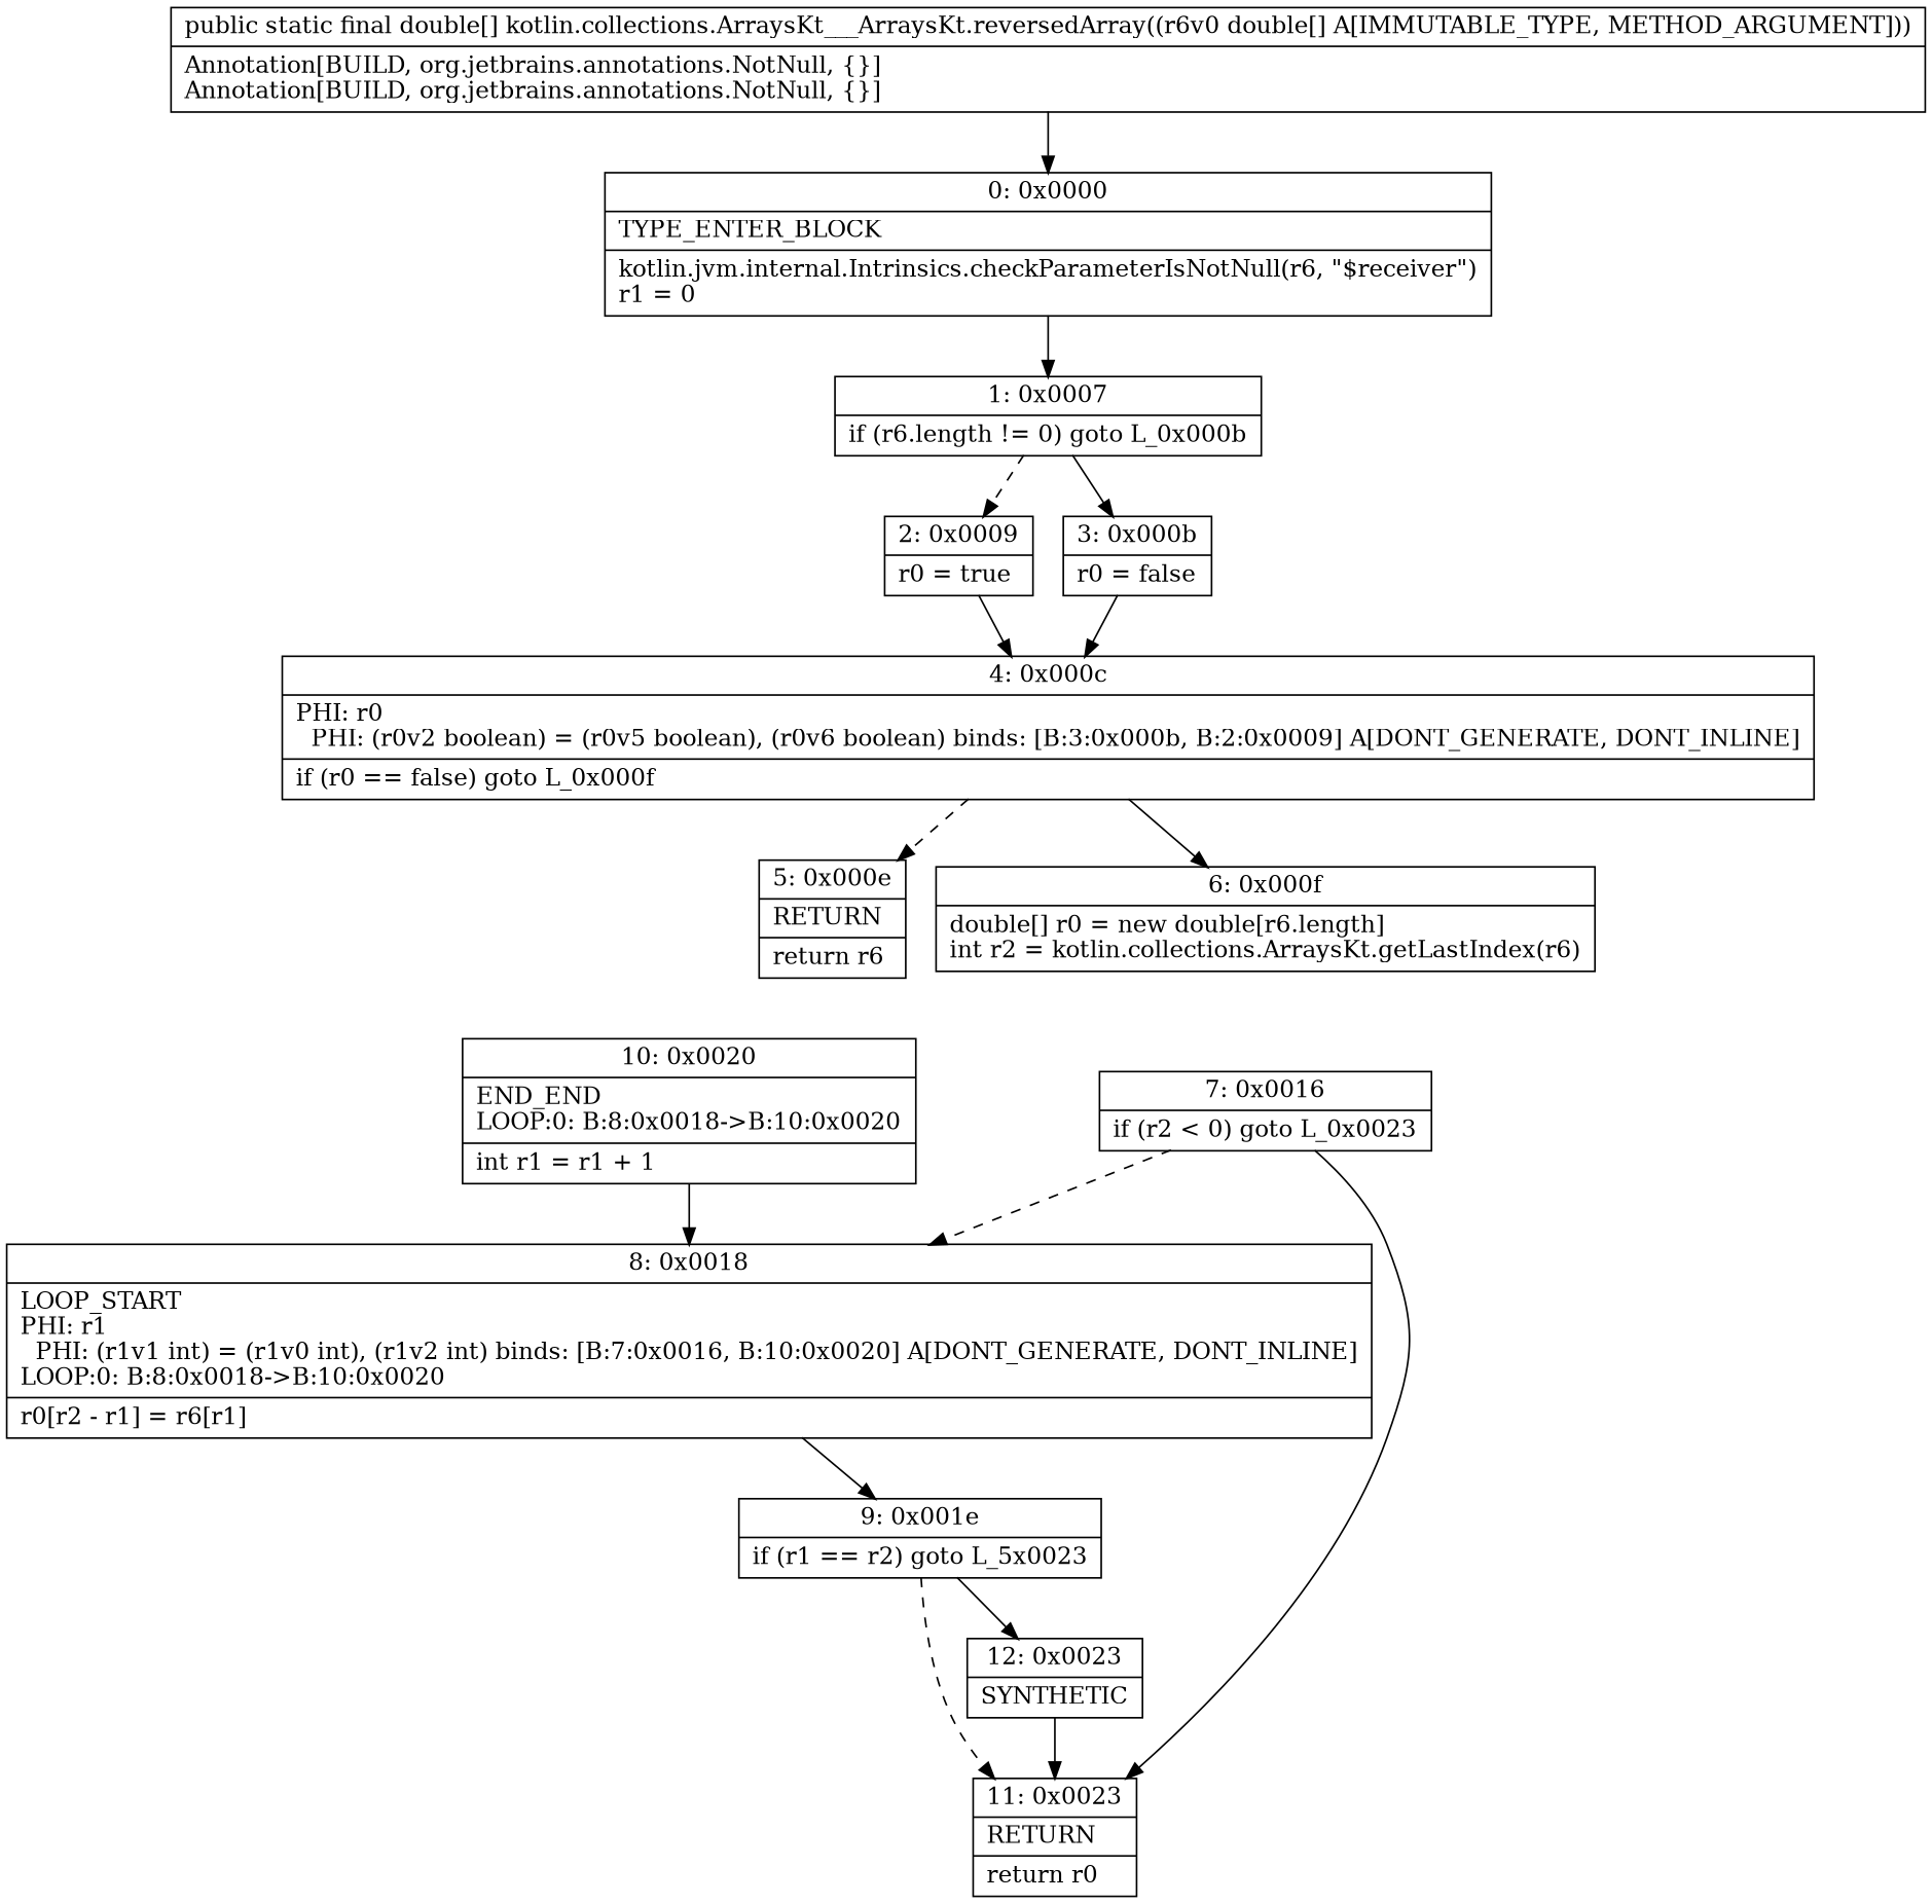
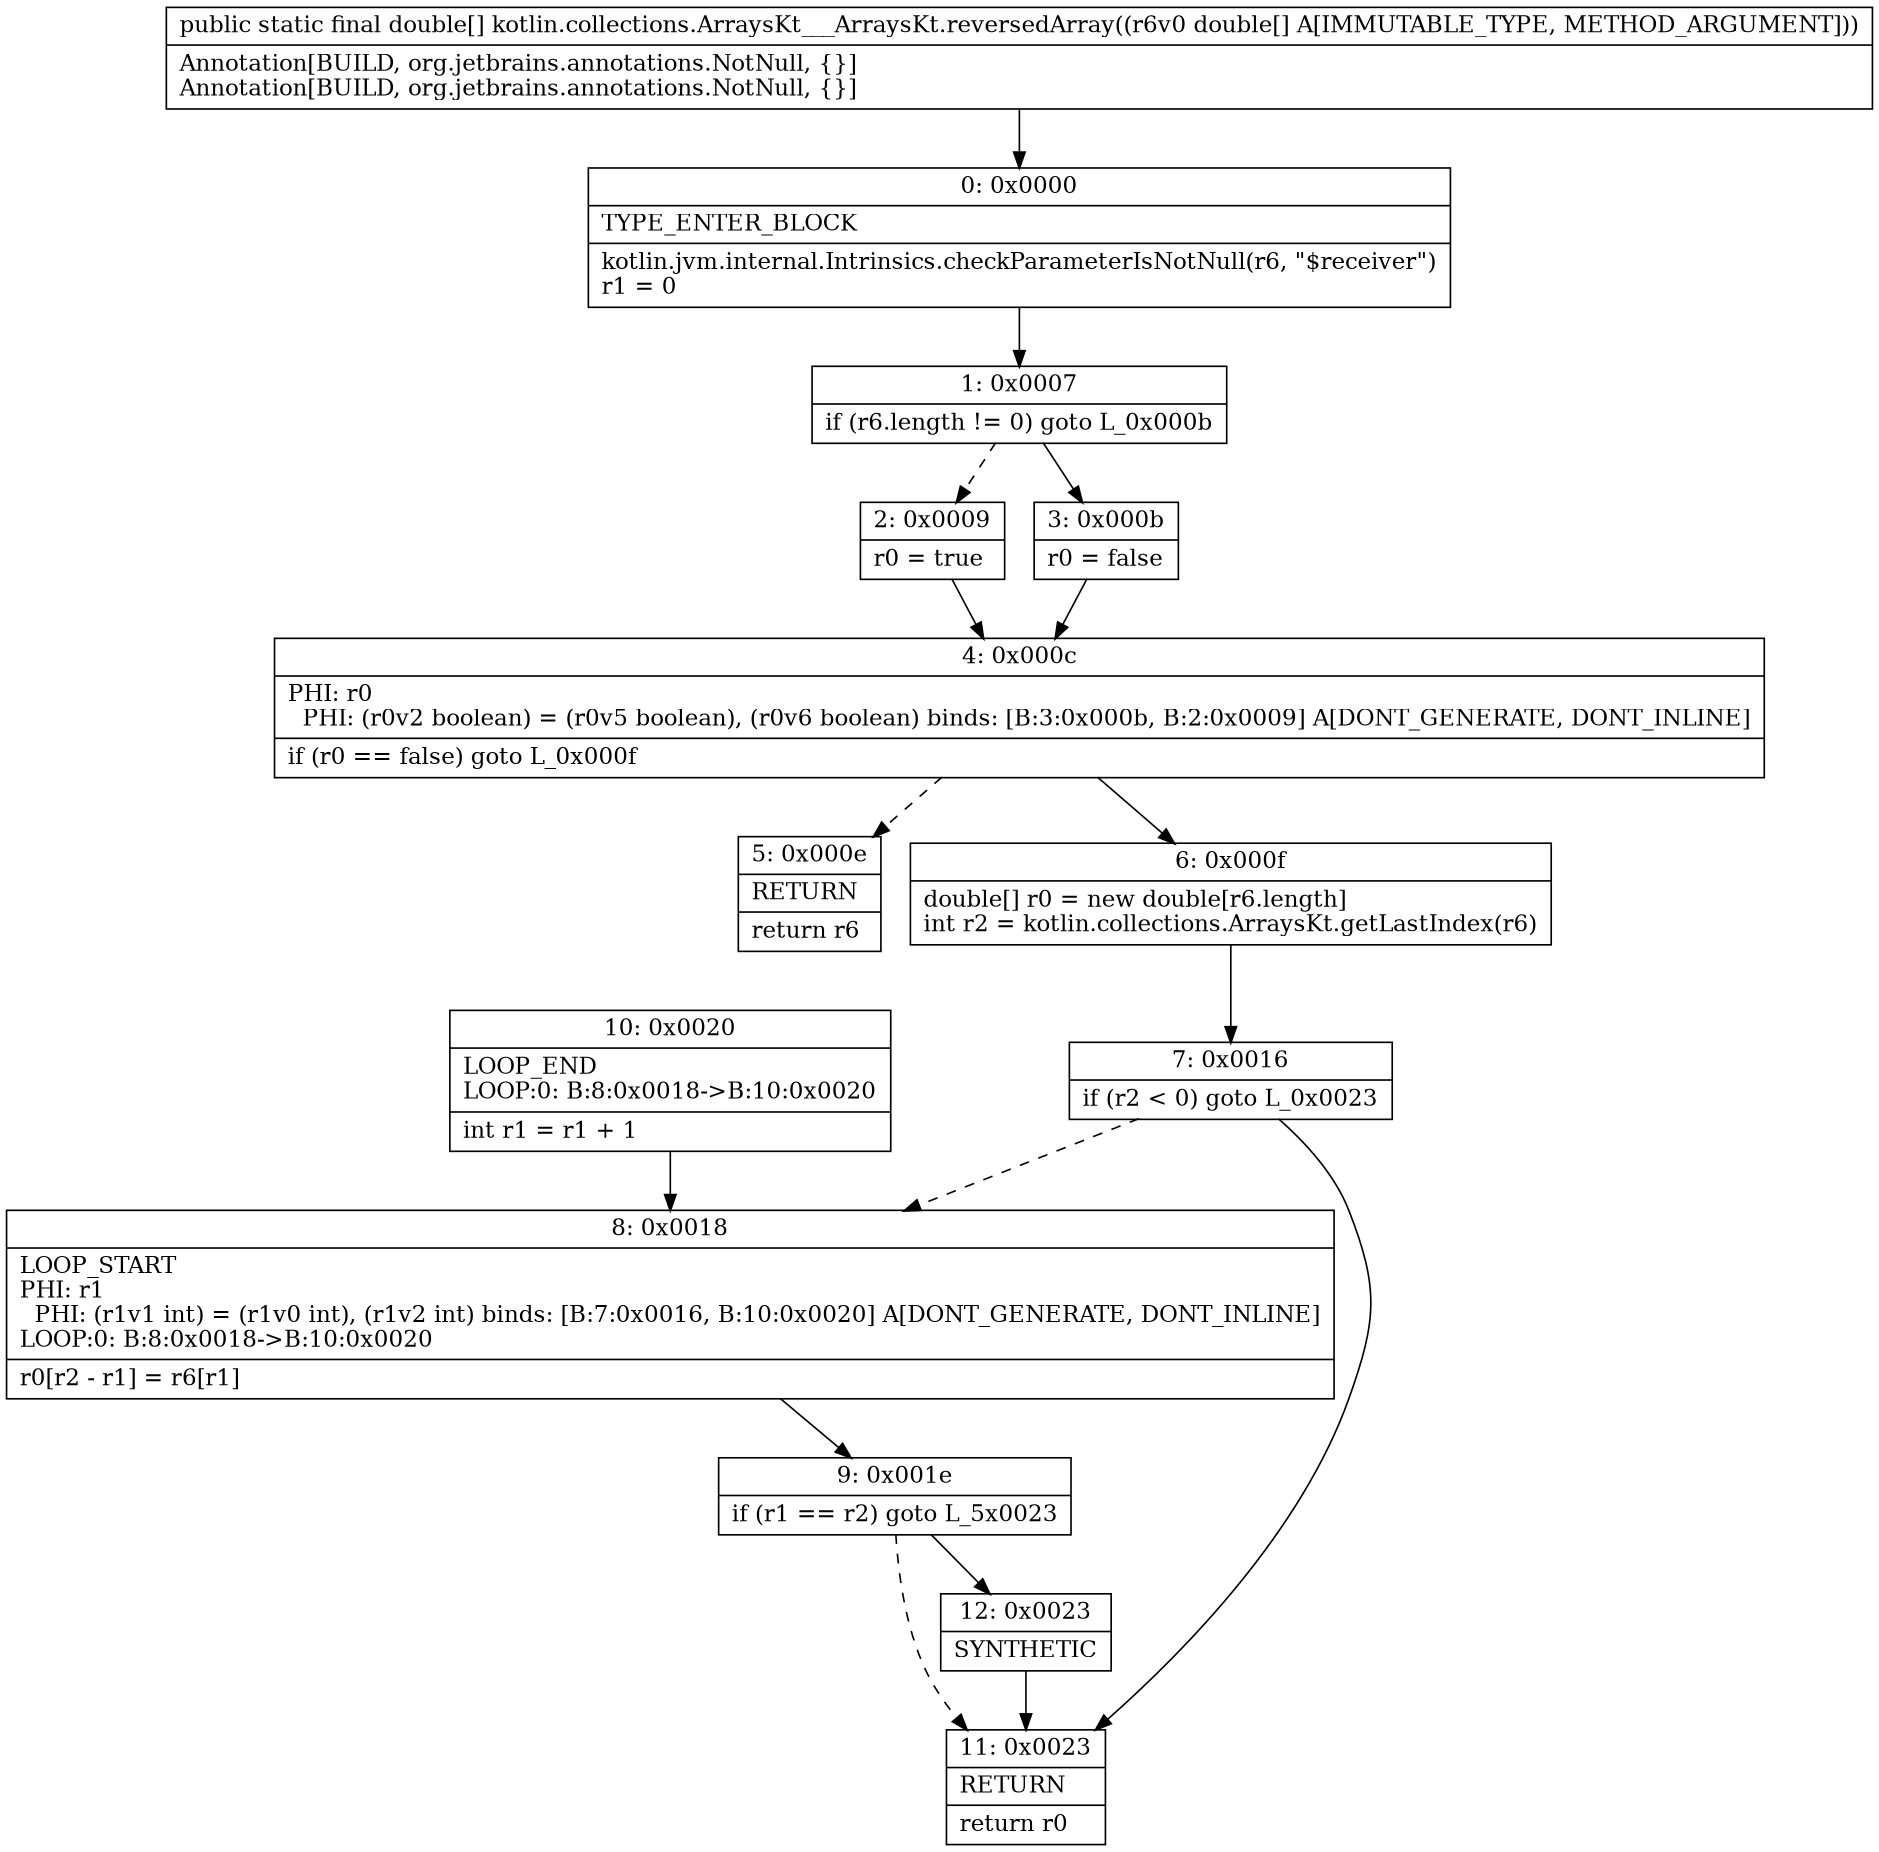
  digraph {
    node [shape=record]
    n1 [label="{0\:\ 0x0000|TYPE_ENTER_BLOCK\l|kotlin.jvm.internal.Intrinsics.checkParameterIsNotNull(r6, \"$receiver\")\lr1 = 0\l}"]
    n2 [label="{1\:\ 0x0007|if (r6.length != 0) goto L_0x000b\l}"]
    n3 [label="{2\:\ 0x0009|r0 = true\l}"]
    n4 [label="{3\:\ 0x000b|r0 = false\l}"]
    n5 [label="{4\:\ 0x000c|PHI: r0 \l  PHI: (r0v2 boolean) = (r0v5 boolean), (r0v6 boolean) binds: [B:3:0x000b, B:2:0x0009] A[DONT_GENERATE, DONT_INLINE]\l|if (r0 == false) goto L_0x000f\l}"]
    n6 [label="{5\:\ 0x000e|RETURN\l|return r6\l}"]
    n7 [label="{6\:\ 0x000f|double[] r0 = new double[r6.length]\lint r2 = kotlin.collections.ArraysKt.getLastIndex(r6)\l}"]
    n8 [label="{7\:\ 0x0016|if (r2 \< 0) goto L_0x0023\l}"]
    n9 [label="{8\:\ 0x0018|LOOP_START\lPHI: r1 \l  PHI: (r1v1 int) = (r1v0 int), (r1v2 int) binds: [B:7:0x0016, B:10:0x0020] A[DONT_GENERATE, DONT_INLINE]\lLOOP:0: B:8:0x0018\-\>B:10:0x0020\l|r0[r2 \- r1] = r6[r1]\l}"]
    n10 [label="{11\:\ 0x0023|RETURN\l|return r0\l}"]
    n11 [label="{9\:\ 0x001e|if (r1 == r2) goto L_5x0023\l}"]
    n12 [label="{12\:\ 0x0023|SYNTHETIC\l}"]
-   n13 [label="{10\:\ 0x0020|END_END\lLOOP:0: B:8:0x0018\-\>B:10:0x0020\l|int r1 = r1 + 1\l}"]
+   n13 [label="{10\:\ 0x0020|LOOP_END\lLOOP:0: B:8:0x0018\-\>B:10:0x0020\l|int r1 = r1 + 1\l}"]
    n14 [label="{public static final double[] kotlin.collections.ArraysKt___ArraysKt.reversedArray((r6v0 double[] A[IMMUTABLE_TYPE, METHOD_ARGUMENT]))  | Annotation[BUILD, org.jetbrains.annotations.NotNull, \{\}]\lAnnotation[BUILD, org.jetbrains.annotations.NotNull, \{\}]\l}"]
    n1 -> n2
    n2 -> n3 [style=dashed]
    n2 -> n4
    n3 -> n5
    n4 -> n5
    n5 -> n6 [style=dashed]
    n5 -> n7
+   n7 -> n8
    n8 -> n9 [style=dashed]
    n8 -> n10
    n9 -> n11
    n11 -> n10 [style=dashed]
    n11 -> n12
    n12 -> n10
    n13 -> n9
    n14 -> n1
  }
